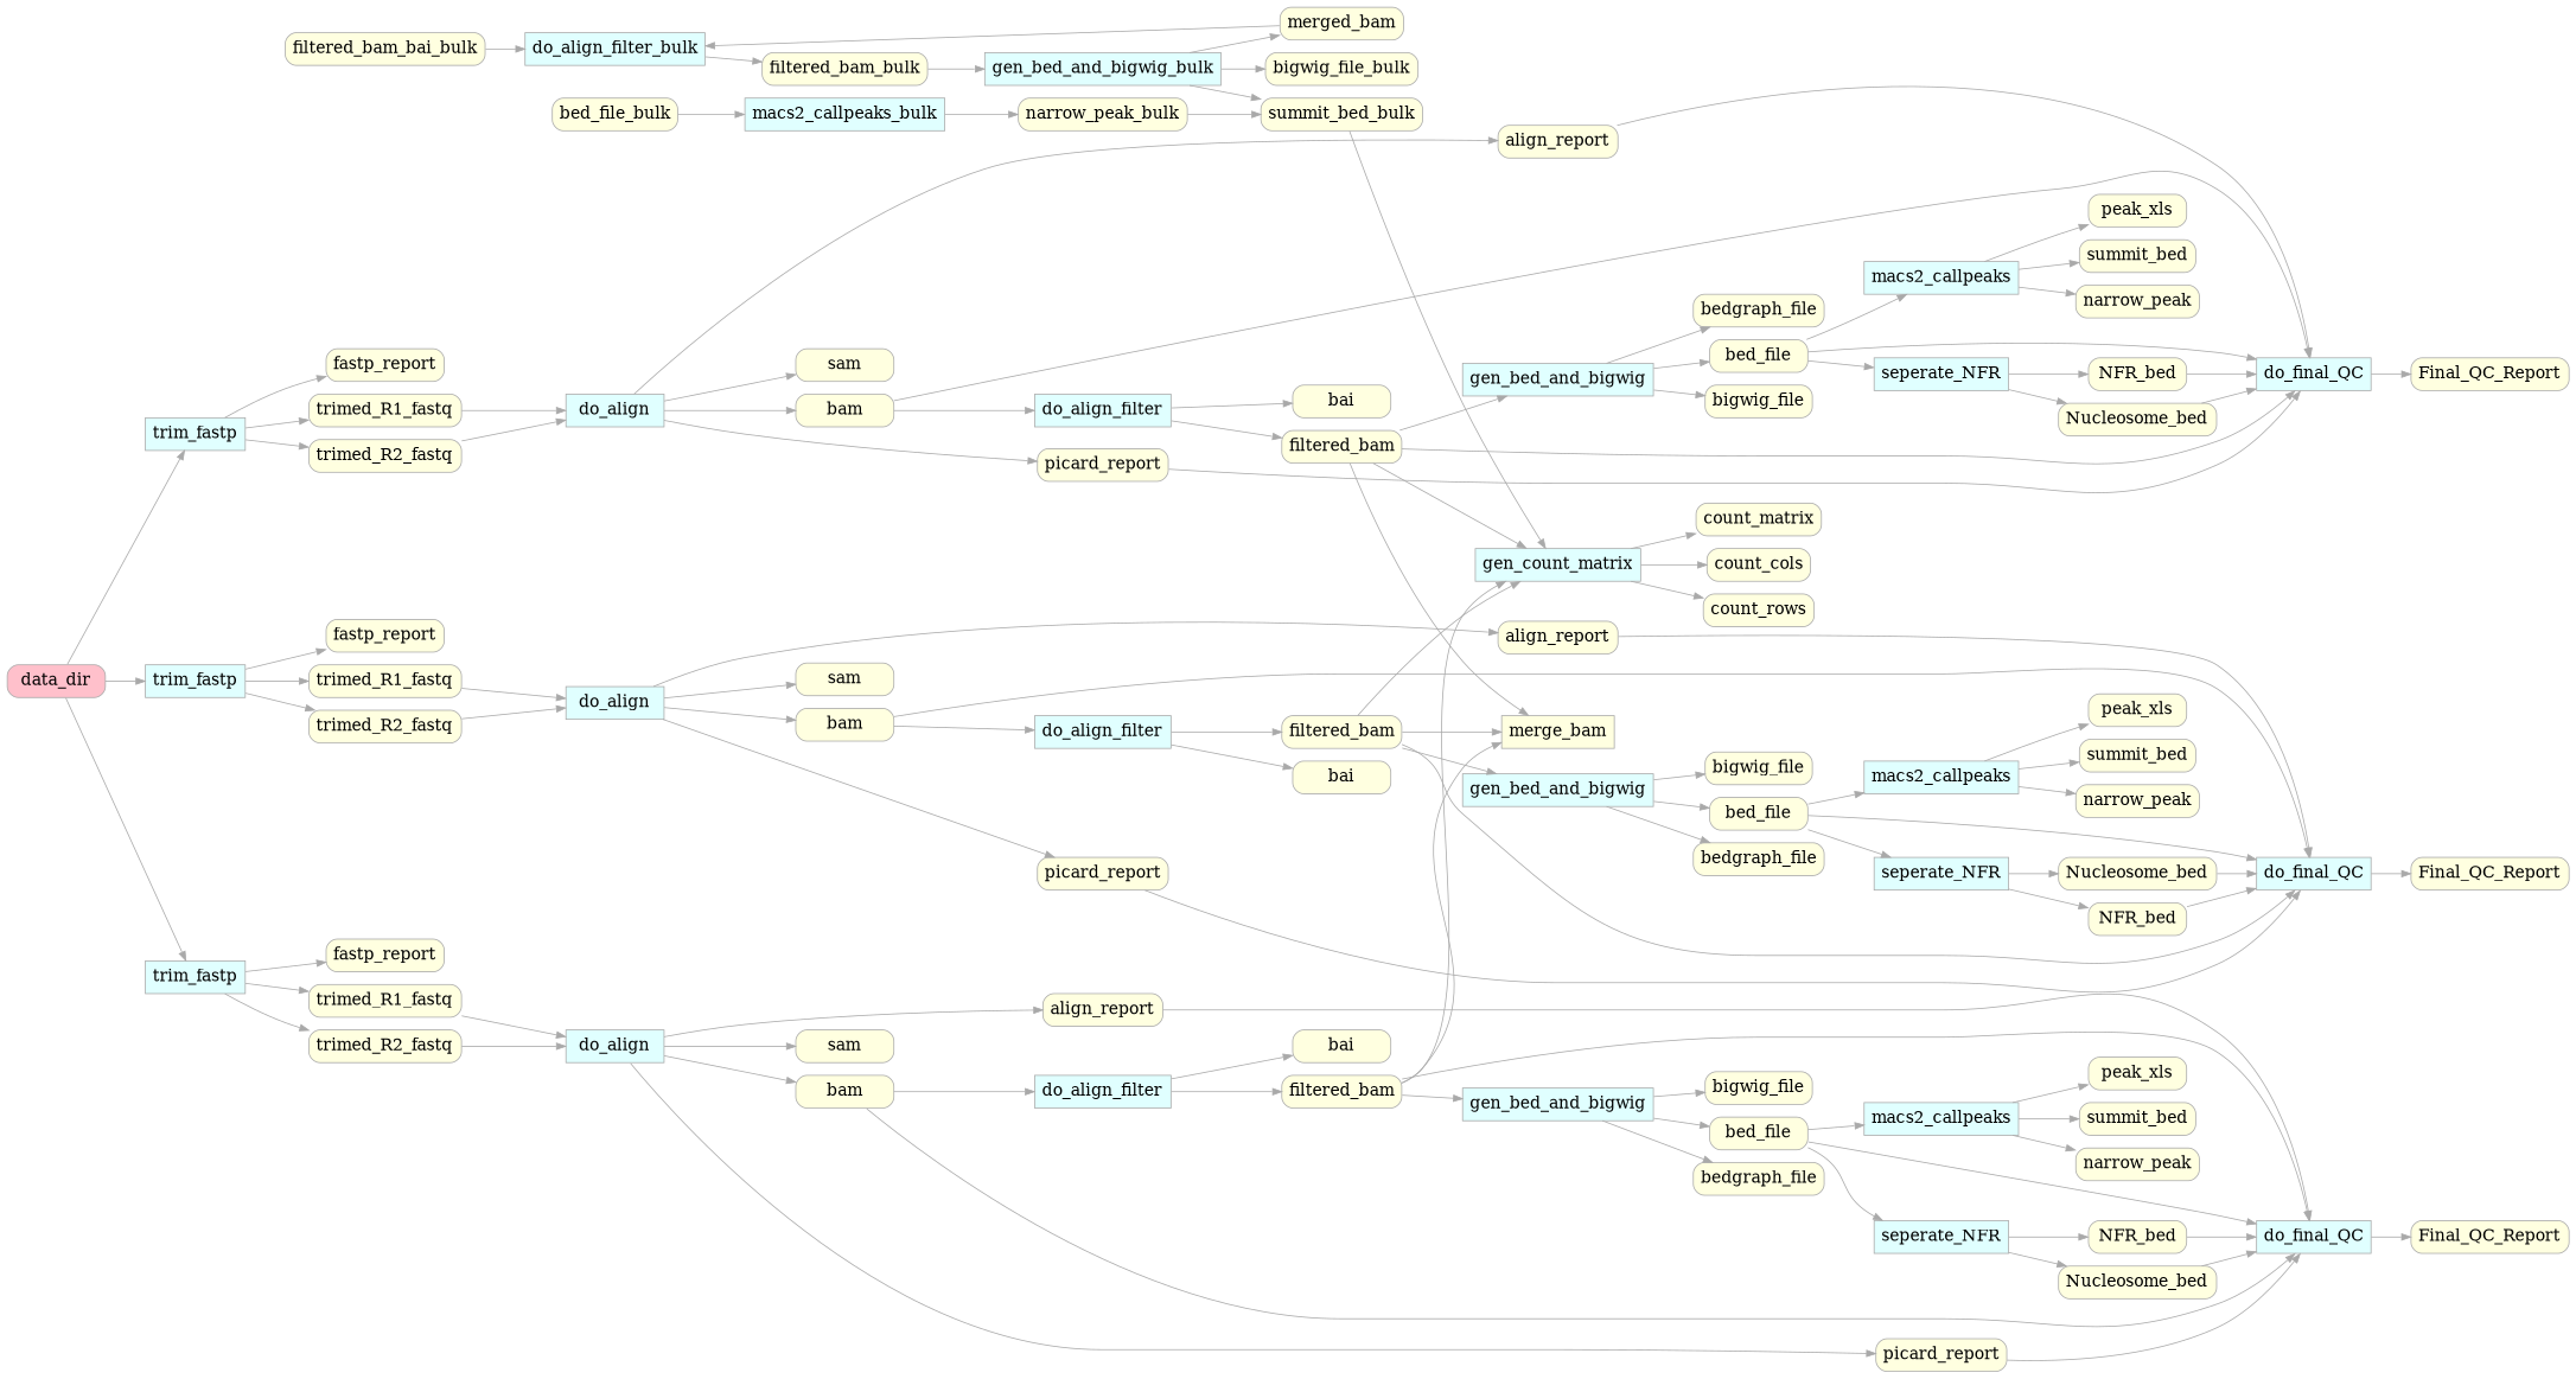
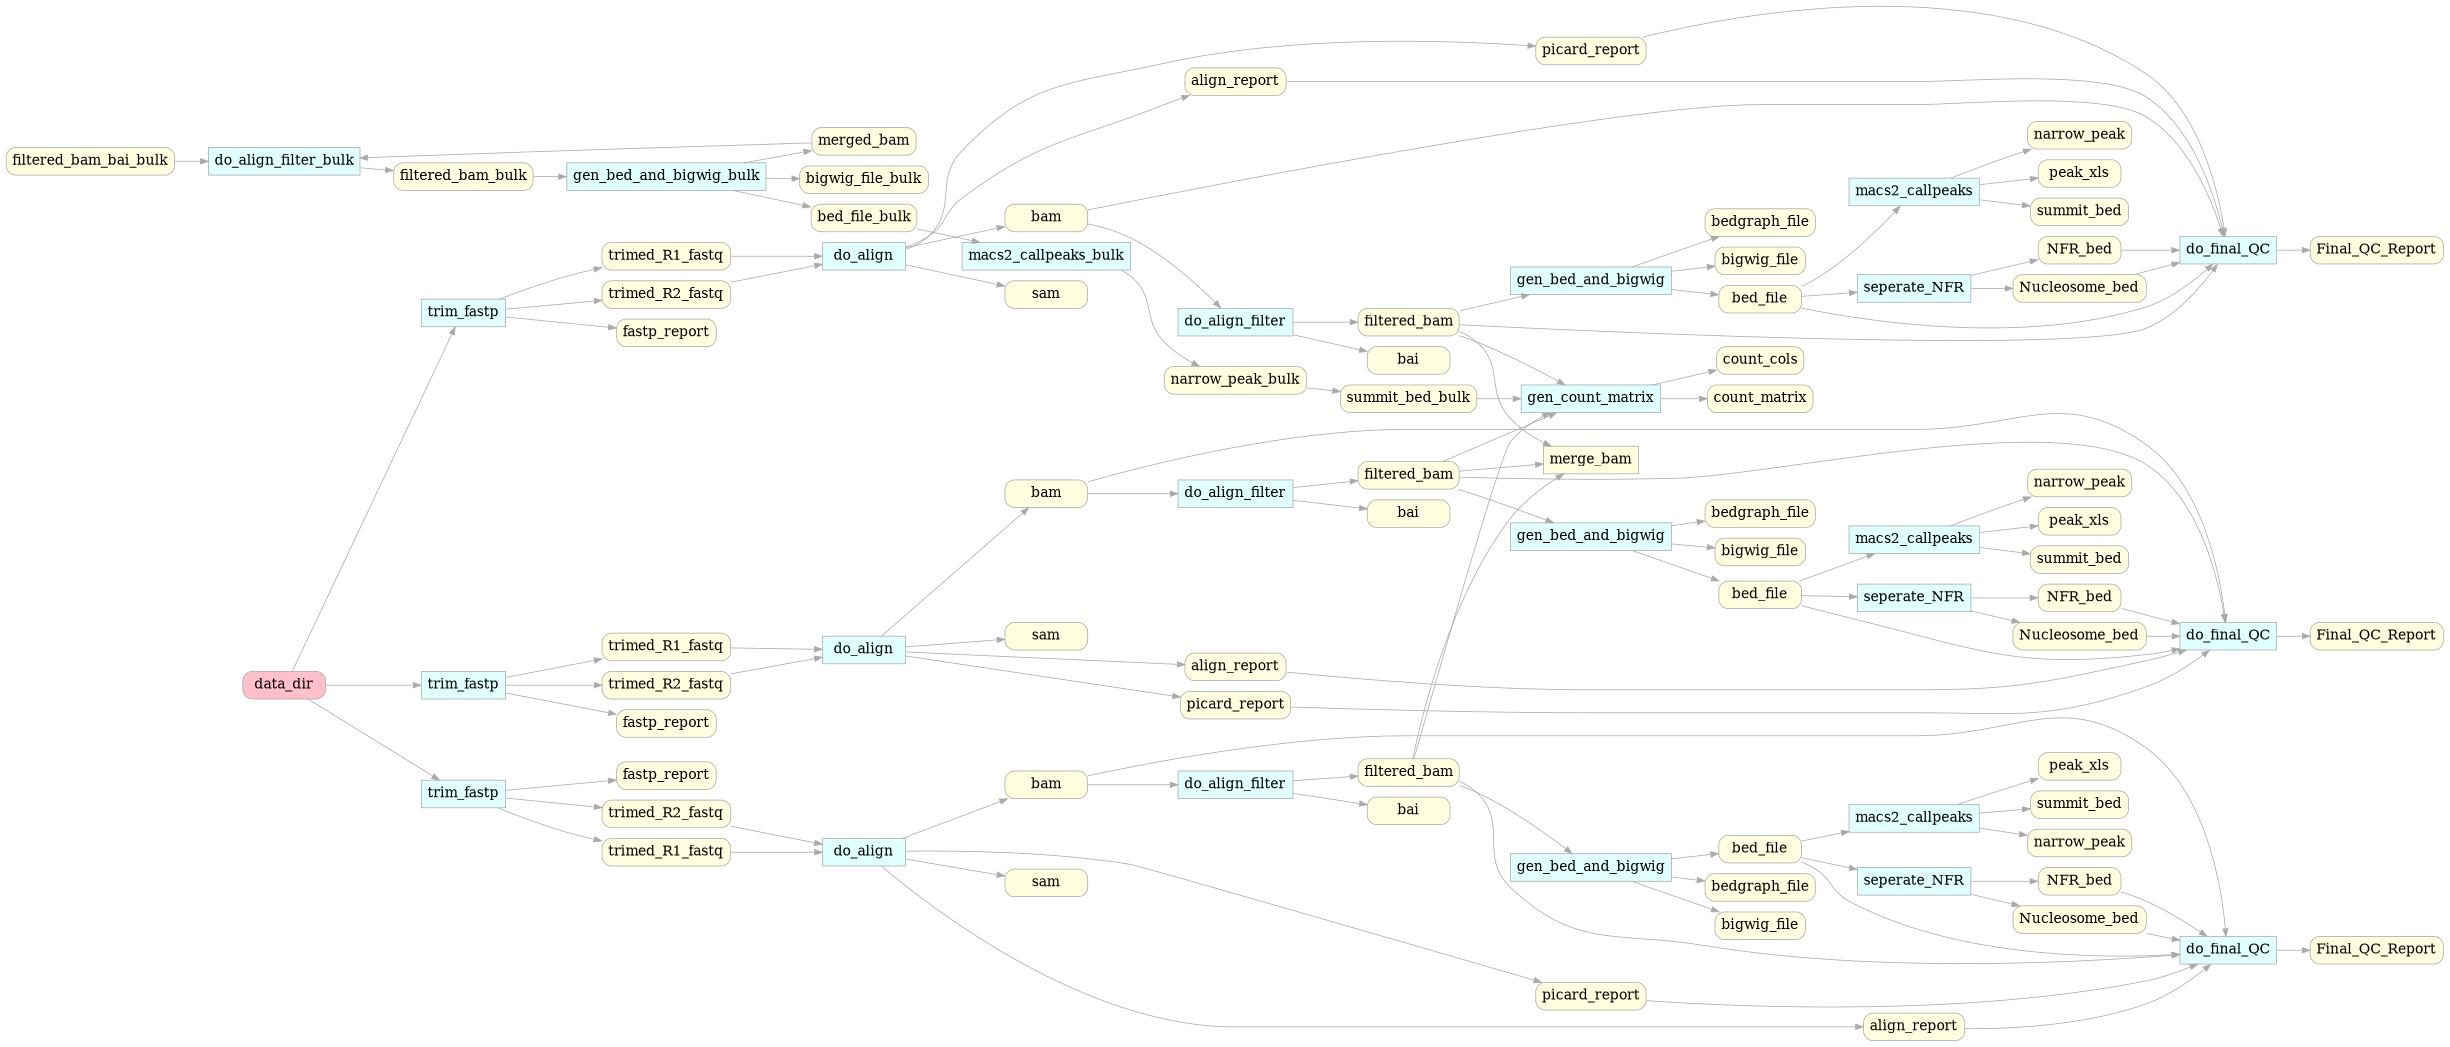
  digraph {
    nodesep=0.1
    rankdir=LR
    ranksep=0.3
    node [color=darkgrey fillcolor=lightyellow fontsize=9 margin=0.05 penwidth=0.5 shape=box style="filled, rounded"]
    edge [arrowsize=0.5 color=darkgrey penwidth=0.5]
    n1 [fillcolor=lightcyan height=0 label=do_align_filter_bulk style=filled]
    n2 [height=0 label=filtered_bam_bai_bulk]
    n3 [height=0 label=filtered_bam_bulk]
    n4 [fillcolor=lightcyan height=0 label=gen_bed_and_bigwig_bulk style=filled]
    n5 [height=0 label=bigwig_file_bulk]
    n6 [height=0 label=bed_file_bulk]
    n7 [fillcolor=lightcyan height=0 label=gen_count_matrix style=filled]
-   n8 [height=0 label=count_rows]
    n9 [height=0 label=count_matrix]
    n10 [height=0 label=count_cols]
    n11 [fillcolor=lightcyan height=0 label=macs2_callpeaks_bulk style=filled]
    n12 [height=0 label=summit_bed_bulk]
    n13 [height=0 label=narrow_peak_bulk]
    n14 [height=0 label=merge_bam style=filled]
    n15 [height=0 label=merged_bam]
    n16 [fillcolor=pink height=0 label=data_dir]
    n17 [fillcolor=lightcyan height=0 label=trim_fastp style=filled]
    n18 [fillcolor=lightcyan height=0 label=trim_fastp style=filled]
    n19 [fillcolor=lightcyan height=0 label=trim_fastp style=filled]
    n20 [height=0 label=trimed_R1_fastq]
    n21 [height=0 label=fastp_report]
    n22 [height=0 label=trimed_R2_fastq]
    n23 [height=0 label=trimed_R1_fastq]
    n24 [height=0 label=fastp_report]
    n25 [height=0 label=trimed_R2_fastq]
    n26 [height=0 label=trimed_R1_fastq]
    n27 [height=0 label=fastp_report]
    n28 [height=0 label=trimed_R2_fastq]
    n29 [fillcolor=lightcyan height=0 label=gen_bed_and_bigwig style=filled]
    n30 [height=0 label=bigwig_file]
    n31 [height=0 label=bed_file]
    n32 [height=0 label=bedgraph_file]
    n33 [fillcolor=lightcyan height=0 label=macs2_callpeaks style=filled]
    n34 [fillcolor=lightcyan height=0 label=do_final_QC style=filled]
    n35 [fillcolor=lightcyan height=0 label=seperate_NFR style=filled]
    n36 [height=0 label=peak_xls]
    n37 [height=0 label=summit_bed]
    n38 [height=0 label=narrow_peak]
    n39 [height=0 label=Final_QC_Report]
    n40 [height=0 label=Nucleosome_bed]
    n41 [height=0 label=NFR_bed]
    n42 [fillcolor=lightcyan height=0 label=gen_bed_and_bigwig style=filled]
    n43 [height=0 label=bigwig_file]
    n44 [height=0 label=bed_file]
    n45 [height=0 label=bedgraph_file]
    n46 [fillcolor=lightcyan height=0 label=macs2_callpeaks style=filled]
    n47 [fillcolor=lightcyan height=0 label=do_final_QC style=filled]
    n48 [fillcolor=lightcyan height=0 label=seperate_NFR style=filled]
    n49 [height=0 label=peak_xls]
    n50 [height=0 label=summit_bed]
    n51 [height=0 label=narrow_peak]
    n52 [height=0 label=Final_QC_Report]
    n53 [height=0 label=Nucleosome_bed]
    n54 [height=0 label=NFR_bed]
    n55 [fillcolor=lightcyan height=0 label=gen_bed_and_bigwig style=filled]
    n56 [height=0 label=bigwig_file]
    n57 [height=0 label=bed_file]
    n58 [height=0 label=bedgraph_file]
    n59 [fillcolor=lightcyan height=0 label=macs2_callpeaks style=filled]
    n60 [fillcolor=lightcyan height=0 label=do_final_QC style=filled]
    n61 [fillcolor=lightcyan height=0 label=seperate_NFR style=filled]
    n62 [height=0 label=peak_xls]
    n63 [height=0 label=summit_bed]
    n64 [height=0 label=narrow_peak]
    n65 [height=0 label=Final_QC_Report]
    n66 [height=0 label=Nucleosome_bed]
    n67 [height=0 label=NFR_bed]
    n68 [fillcolor=lightcyan height=0 label=do_align_filter style=filled]
    n69 [height=0 label=bai]
    n70 [height=0 label=filtered_bam]
    n71 [fillcolor=lightcyan height=0 label=do_align_filter style=filled]
    n72 [height=0 label=bai]
    n73 [height=0 label=filtered_bam]
    n74 [fillcolor=lightcyan height=0 label=do_align_filter style=filled]
    n75 [height=0 label=bai]
    n76 [height=0 label=filtered_bam]
    n77 [fillcolor=lightcyan height=0 label=do_align style=filled]
    n78 [height=0 label=picard_report]
    n79 [height=0 label=bam]
    n80 [height=0 label=align_report]
    n81 [height=0 label=sam]
    n82 [fillcolor=lightcyan height=0 label=do_align style=filled]
    n83 [height=0 label=picard_report]
    n84 [height=0 label=bam]
    n85 [height=0 label=align_report]
    n86 [height=0 label=sam]
    n87 [fillcolor=lightcyan height=0 label=do_align style=filled]
    n88 [height=0 label=picard_report]
    n89 [height=0 label=bam]
    n90 [height=0 label=align_report]
    n91 [height=0 label=sam]
    subgraph sub_1 {
      color=darkgrey
      fillcolor=oldlace
      fontsize=9
      label=Pooled
      labeljust=l
      penwidth=0.5
      style="filled, dashed"
      n1
      n2
      n3
      n4
      n5
      n6
      n7
-     n8
      n9
      n10
      n11
      n12
      n13
      n14
      n15
    }
    subgraph sub_2 {
      color=darkgrey
      fillcolor=honeydew
      fontsize=9
      label=Input
      labeljust=l
      penwidth=0.5
      style="filled, dashed"
      n16
    }
    n1 -> n3
    n2 -> n1
    n3 -> n4
    n4 -> n5
-   n4 -> n12
+   n4 -> n6
    n4 -> n15
    n6 -> n11
-   n7 -> n8
    n7 -> n9
    n7 -> n10
    n11 -> n13
    n12 -> n7
    n13 -> n12
    n15 -> n1
    n16 -> n17
    n16 -> n18
    n16 -> n19
    n17 -> n20
    n17 -> n21
    n17 -> n22
    n18 -> n23
    n18 -> n24
    n18 -> n25
    n19 -> n26
    n19 -> n27
    n19 -> n28
    n20 -> n77
    n22 -> n77
    n23 -> n82
    n25 -> n82
    n26 -> n87
    n28 -> n87
    n29 -> n30
    n29 -> n31
    n29 -> n32
    n31 -> n33
    n31 -> n34
    n31 -> n35
    n33 -> n36
    n33 -> n37
    n33 -> n38
    n34 -> n39
    n35 -> n40
    n35 -> n41
    n40 -> n34
    n41 -> n34
    n42 -> n43
    n42 -> n44
    n42 -> n45
    n44 -> n46
    n44 -> n47
    n44 -> n48
    n46 -> n49
    n46 -> n50
    n46 -> n51
    n47 -> n52
    n48 -> n53
    n48 -> n54
    n53 -> n47
    n54 -> n47
    n55 -> n56
    n55 -> n57
    n55 -> n58
    n57 -> n59
    n57 -> n60
    n57 -> n61
    n59 -> n62
    n59 -> n63
    n59 -> n64
    n60 -> n65
    n61 -> n66
    n61 -> n67
    n66 -> n60
    n67 -> n60
    n68 -> n69
    n68 -> n70
    n70 -> n7
    n70 -> n14
    n70 -> n29
    n70 -> n34
    n71 -> n72
    n71 -> n73
    n73 -> n7
    n73 -> n14
    n73 -> n42
    n73 -> n47
    n74 -> n75
    n74 -> n76
    n76 -> n7
    n76 -> n14
    n76 -> n55
    n76 -> n60
    n77 -> n78
    n77 -> n79
    n77 -> n80
    n77 -> n81
    n78 -> n34
    n79 -> n34
    n79 -> n68
    n80 -> n34
    n82 -> n83
    n82 -> n84
    n82 -> n85
    n82 -> n86
    n83 -> n47
    n84 -> n47
    n84 -> n71
    n85 -> n47
    n87 -> n88
    n87 -> n89
    n87 -> n90
    n87 -> n91
    n88 -> n60
    n89 -> n60
    n89 -> n74
    n90 -> n60
  }
